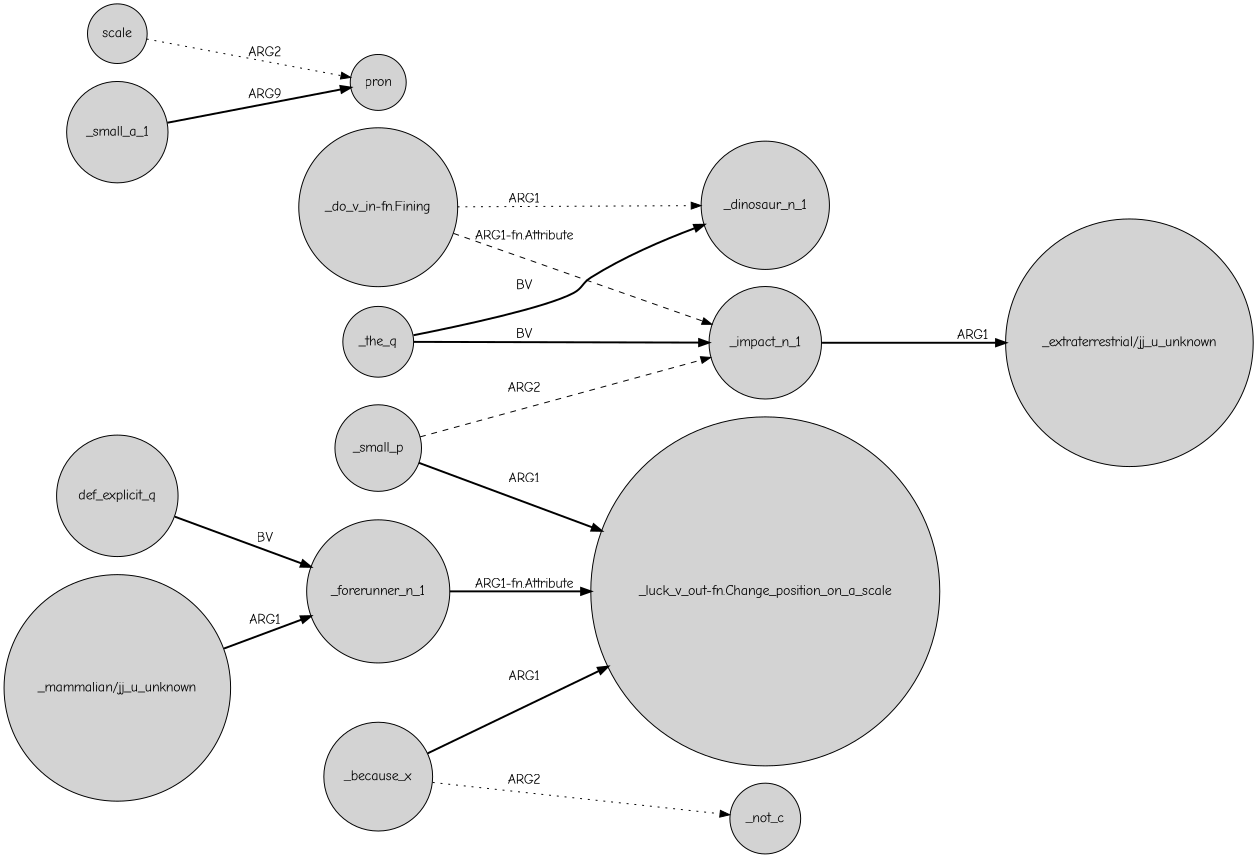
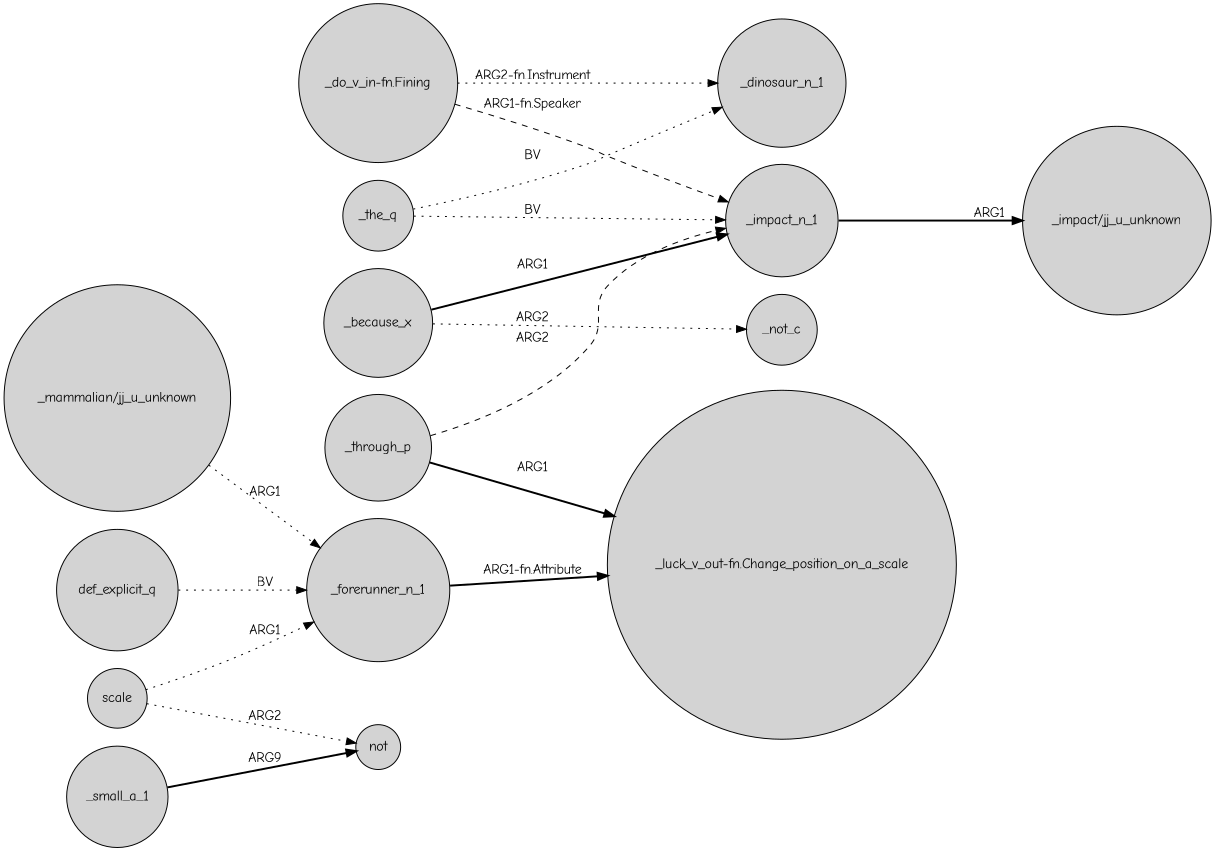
  digraph {
    fontname="Comic Neue"
    rankdir=LR
    node [fontname="Comic Neue" shape=circle style=filled]
    edge [fontname="Comic Neue" style=dotted]
    _the_q
    _dinosaur_n_1
    _impact_n_1
-   "_extraterrestrial/jj_u_unknown"
+   "_extraterrestrial/jj_u_unknown" [label="_impact/jj_u_unknown"]
    def_explicit_q
    _forerunner_n_1
    "_luck_v_out-fn.Change_position_on_a_scale"
    _because_x
    _not_c
    n10 [label=scale]
-   pron
+   pron [label=not]
    "_do_v_in-fn.Fining"
-   _through_p [label=_small_p]
+   _through_p
    _small_a_1
    "_mammalian/jj_u_unknown"
-   _the_q -> _dinosaur_n_1 [label=BV style=bold]
-   _the_q -> _impact_n_1 [label=BV style=bold]
+   _the_q -> _dinosaur_n_1 [label=BV]
+   _the_q -> _impact_n_1 [label=BV]
    _impact_n_1 -> "_extraterrestrial/jj_u_unknown" [label=ARG1 style=bold]
-   def_explicit_q -> _forerunner_n_1 [label=BV style=bold]
+   def_explicit_q -> _forerunner_n_1 [label=BV]
    _forerunner_n_1 -> "_luck_v_out-fn.Change_position_on_a_scale" [label="ARG1-fn.Attribute" style=bold]
-   _because_x -> "_luck_v_out-fn.Change_position_on_a_scale" [label=ARG1 style=bold]
+   _because_x -> _impact_n_1 [label=ARG1 style=bold]
    _because_x -> _not_c [label=ARG2]
+   n10 -> _forerunner_n_1 [label=ARG1]
    n10 -> pron [label=ARG2]
-   "_do_v_in-fn.Fining" -> _dinosaur_n_1 [label=ARG1]
-   "_do_v_in-fn.Fining" -> _impact_n_1 [label="ARG1-fn.Attribute" style=dashed]
+   "_do_v_in-fn.Fining" -> _dinosaur_n_1 [label="ARG2-fn.Instrument"]
+   "_do_v_in-fn.Fining" -> _impact_n_1 [label="ARG1-fn.Speaker" style=dashed]
    _through_p -> _impact_n_1 [label=ARG2 style=dashed]
    _through_p -> "_luck_v_out-fn.Change_position_on_a_scale" [label=ARG1 style=bold]
    _small_a_1 -> pron [label=ARG9 style=bold]
-   "_mammalian/jj_u_unknown" -> _forerunner_n_1 [label=ARG1 style=bold]
+   "_mammalian/jj_u_unknown" -> _forerunner_n_1 [label=ARG1]
  }
